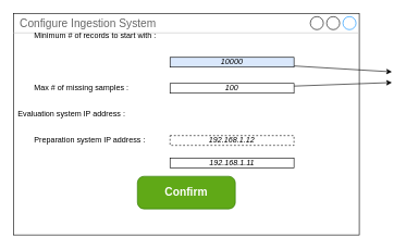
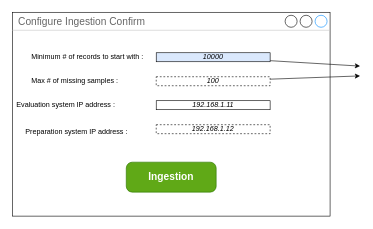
  <mxCell id="0" />
  <mxCell id="1" parent="0" />
- <mxCell id="2" value="Configure Ingestion System" style="strokeWidth=1;shadow=0;dashed=0;align=center;html=1;shape=mxgraph.mockup.containers.window;align=left;verticalAlign=top;spacingLeft=8;strokeColor2=#008cff;strokeColor3=#c4c4c4;fontColor=#666666;mainText=;fontSize=17;labelBackgroundColor=none;whiteSpace=wrap;" parent="1" vertex="1"><mxGeometry x="20" y="20" width="530" height="340" as="geometry" /></mxCell>
- <mxCell id="3" value="Confirm" style="strokeWidth=1;shadow=0;dashed=0;align=center;html=1;shape=mxgraph.mockup.buttons.button;strokeColor=#2D7600;fontColor=#ffffff;mainText=;buttonStyle=round;fontSize=17;fontStyle=1;fillColor=#60a917;whiteSpace=wrap;" parent="1" vertex="1"><mxGeometry x="210" y="270" width="150" height="50" as="geometry" /></mxCell>
- <mxCell id="4" value="Minimum # of records to start with :" style="text;html=1;strokeColor=none;fillColor=none;align=left;verticalAlign=middle;whiteSpace=wrap;rounded=0;" parent="1" vertex="1"><mxGeometry x="50" y="40" width="210" height="30" as="geometry" /></mxCell>
+ <mxCell id="2" value="Configure Ingestion Confirm" style="strokeWidth=1;shadow=0;dashed=0;align=center;html=1;shape=mxgraph.mockup.containers.window;align=left;verticalAlign=top;spacingLeft=8;strokeColor2=#008cff;strokeColor3=#c4c4c4;fontColor=#666666;mainText=;fontSize=17;labelBackgroundColor=none;whiteSpace=wrap;" parent="1" vertex="1"><mxGeometry x="20" y="20" width="530" height="340" as="geometry" /></mxCell>
+ <mxCell id="3" value="Ingestion" style="strokeWidth=1;shadow=0;dashed=0;align=center;html=1;shape=mxgraph.mockup.buttons.button;strokeColor=#2D7600;fontColor=#ffffff;mainText=;buttonStyle=round;fontSize=17;fontStyle=1;fillColor=#60a917;whiteSpace=wrap;" parent="1" vertex="1"><mxGeometry x="210" y="270" width="150" height="50" as="geometry" /></mxCell>
+ <mxCell id="4" value="Minimum # of records to start with :" style="text;html=1;strokeColor=none;fillColor=none;align=left;verticalAlign=middle;whiteSpace=wrap;rounded=0;" parent="1" vertex="1"><mxGeometry x="50" y="80" width="210" height="30" as="geometry" /></mxCell>
  <mxCell id="5" style="edgeStyle=none;html=1;" edge="1" parent="1" source="6"><mxGeometry relative="1" as="geometry"><mxPoint x="600" y="109.759" as="targetPoint" /></mxGeometry></mxCell>
  <mxCell id="6" value="&lt;i&gt;&lt;font&gt;10000&lt;/font&gt;&lt;/i&gt;" style="rounded=0;whiteSpace=wrap;html=1;fontColor=#000000;fillColor=#dae8fc;" parent="1" vertex="1"><mxGeometry x="260" y="87.5" width="190" height="15" as="geometry" /></mxCell>
  <mxCell id="7" value="Max # of missing samples :" style="text;html=1;strokeColor=none;fillColor=none;align=left;verticalAlign=middle;whiteSpace=wrap;rounded=0;" parent="1" vertex="1"><mxGeometry x="50" y="120" width="210" height="30" as="geometry" /></mxCell>
  <mxCell id="8" style="edgeStyle=none;html=1;" edge="1" parent="1" source="9"><mxGeometry relative="1" as="geometry"><mxPoint x="600" y="126.145" as="targetPoint" /></mxGeometry></mxCell>
- <mxCell id="9" value="&lt;i&gt;&lt;font&gt;100&lt;/font&gt;&lt;/i&gt;" style="rounded=0;whiteSpace=wrap;html=1;fontColor=#000000;" parent="1" vertex="1"><mxGeometry x="260" y="127.5" width="190" height="15" as="geometry" /></mxCell>
+ <mxCell id="9" value="&lt;i&gt;&lt;font&gt;100&lt;/font&gt;&lt;/i&gt;" style="rounded=0;whiteSpace=wrap;html=1;fontColor=#000000;dashed=1;" parent="1" vertex="1"><mxGeometry x="260" y="127.5" width="190" height="15" as="geometry" /></mxCell>
  <mxCell id="10" value="Evaluation system IP address :" style="text;html=1;strokeColor=none;fillColor=none;align=left;verticalAlign=middle;whiteSpace=wrap;rounded=0;" parent="1" vertex="1"><mxGeometry x="25" y="160" width="210" height="30" as="geometry" /></mxCell>
- <mxCell id="11" value="&lt;i style=&quot;border-color: var(--border-color);&quot;&gt;&lt;font style=&quot;border-color: var(--border-color);&quot;&gt;192.168.1.11&lt;/font&gt;&lt;/i&gt;" style="rounded=0;whiteSpace=wrap;html=1;fontColor=#000000;" parent="1" vertex="1"><mxGeometry x="260" y="242.5" width="190" height="15" as="geometry" /></mxCell>
- <mxCell id="12" value="Preparation system IP address :" style="text;html=1;strokeColor=none;fillColor=none;align=left;verticalAlign=middle;whiteSpace=wrap;rounded=0;" parent="1" vertex="1"><mxGeometry x="50" y="200" width="210" height="30" as="geometry" /></mxCell>
+ <mxCell id="11" value="&lt;i style=&quot;border-color: var(--border-color);&quot;&gt;&lt;font style=&quot;border-color: var(--border-color);&quot;&gt;192.168.1.11&lt;/font&gt;&lt;/i&gt;" style="rounded=0;whiteSpace=wrap;html=1;fontColor=#000000;" parent="1" vertex="1"><mxGeometry x="260" y="167.5" width="190" height="15" as="geometry" /></mxCell>
+ <mxCell id="12" value="Preparation system IP address :" style="text;html=1;strokeColor=none;fillColor=none;align=left;verticalAlign=middle;whiteSpace=wrap;rounded=0;" parent="1" vertex="1"><mxGeometry x="40" y="205" width="210" height="30" as="geometry" /></mxCell>
  <mxCell id="13" value="&lt;i style=&quot;border-color: var(--border-color);&quot;&gt;&lt;font style=&quot;border-color: var(--border-color);&quot;&gt;192.168.1.12&lt;/font&gt;&lt;/i&gt;" style="rounded=0;whiteSpace=wrap;html=1;fontColor=#000000;dashed=1;" parent="1" vertex="1"><mxGeometry x="260" y="207.5" width="190" height="15" as="geometry" /></mxCell>
